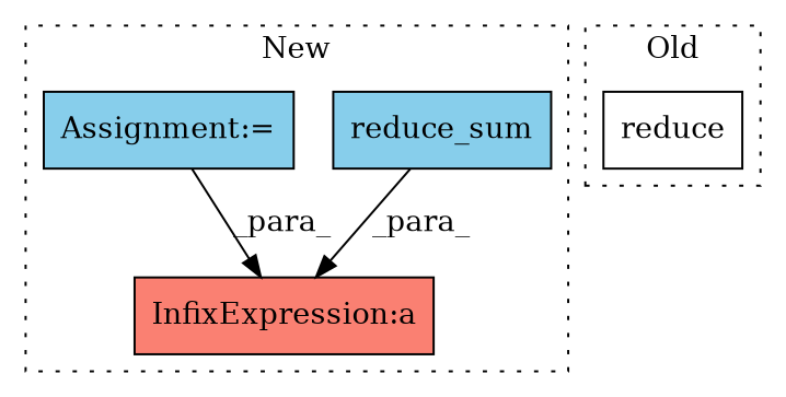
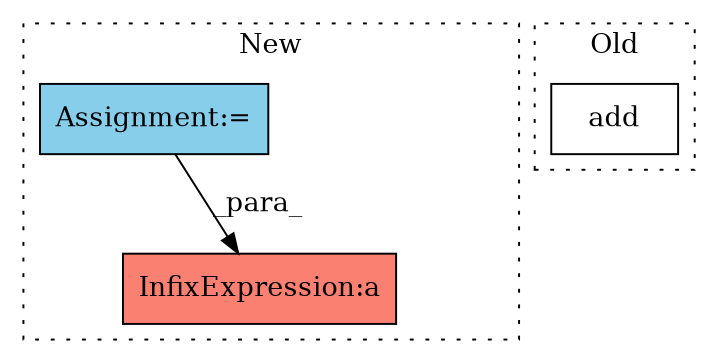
  digraph {
    node [a=32 fillcolor=skyblue shape=box style=filled]
-   n1 [l="11,1" label=reduce_sum s="4884,4940"]
    n2 [a=27 fillcolor=salmon l=3 label="InfixExpression:a" s=5035]
    n3 [a=7 l=1 label="Assignment:=" s=4707]
-   n4 [fillcolor=white l="4,1" label=reduce s="4395,4800"]
+   n4 [fillcolor=white l="4,1" label=add s="4395,4800"]
    subgraph cluster_1 {
      label=New
      style=dotted
-     n1
      n2
      n3
    }
    subgraph cluster_2 {
      label=Old
      style=dotted
      n4
    }
-   n1 -> n2 [label=_para_]
    n3 -> n2 [label=_para_]
  }
